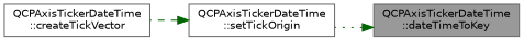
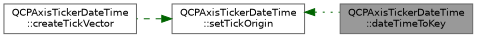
  digraph {
    rankdir=RL
    node [color=grey40 fillcolor=white fontname=Helvetica fontsize=10 shape=box style=filled]
    edge [color=darkgreen dir=back fontname=Helvetica fontsize=10 labelfontname=Helvetica labelfontsize=10]
    n1 [color=gray40 fillcolor=grey60 fontcolor=black height=0.2 label="QCPAxisTickerDateTime\l::dateTimeToKey" width=0.4]
    n2 [height=0.2 label="QCPAxisTickerDateTime\l::setTickOrigin" width=0.4]
    n3 [height=0.2 label="QCPAxisTickerDateTime\l::createTickVector" width=0.4]
-   n1 -> n2 [style=dotted]
+   n2 -> n1 [style=dotted]
    n2 -> n3 [style=dashed]
  }
